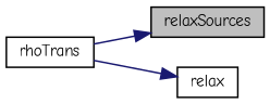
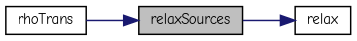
  digraph {
    fontname="Comic Neue"
    rankdir=LR
    node [color=black fontname="Comic Neue" fontsize=10 shape=record]
    edge [color=midnightblue fontname="Comic Neue" fontsize=10 labelfontname=FreeSans labelfontsize=10 style=solid]
    n1 [fillcolor=grey75 fontcolor=black height=0.2 label=relaxSources style=filled width=0.4]
    n2 [height=0.2 label=relax width=0.4]
    n3 [height=0.2 label=rhoTrans width=0.4]
-   n3 -> n2
+   n1 -> n2
    n3 -> n1
  }
